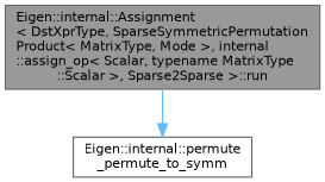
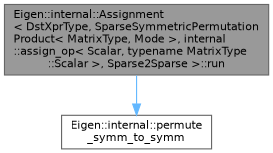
  digraph {
    rankdir=TB
    node [fontname=Helvetica fontsize=10 shape=box style=filled]
    n1 [color=gray40 fillcolor=grey60 fontcolor=black height=0.2 label="Eigen::internal::Assignment\l\< DstXprType, SparseSymmetricPermutation\lProduct\< MatrixType, Mode \>, internal\l::assign_op\< Scalar, typename MatrixType\l::Scalar \>, Sparse2Sparse \>::run" width=0.4]
-   n2 [color=grey40 fillcolor=white height=0.2 label="Eigen::internal::permute\l_permute_to_symm" width=0.4]
+   n2 [color=grey40 fillcolor=white height=0.2 label="Eigen::internal::permute\l_symm_to_symm" width=0.4]
    n1 -> n2 [color=steelblue1 fontname=Helvetica fontsize=10 labelfontname=Helvetica labelfontsize=10 style=solid]
  }
